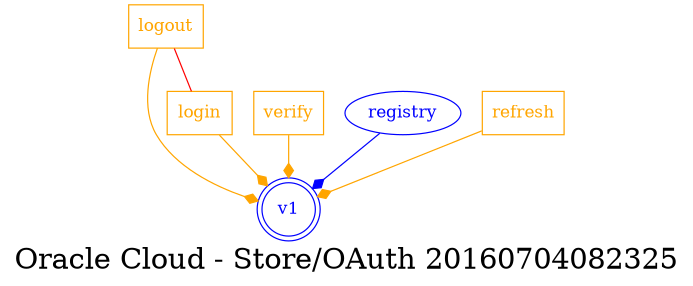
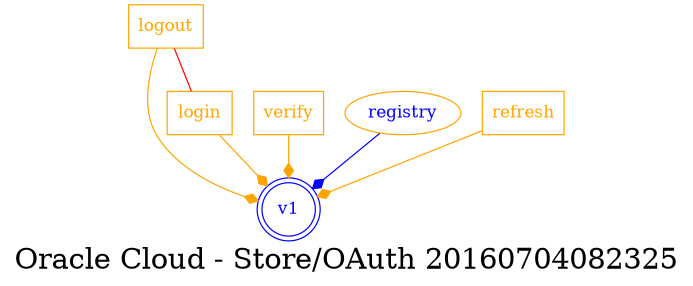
  digraph {
    fontsize=24
    label="Oracle Cloud - Store/OAuth 20160704082325"
    splines=true
    node [color=orange fontcolor=orange shape=box]
    edge [arrowhead=diamond arrowtail=none color=orange fontcolor=orange]
    v1 [color=blue fontcolor=blue shape=doublecircle]
    login
    logout
    verify
-   registry [color=blue fontcolor=blue shape=ellipse]
+   registry [fontcolor=blue shape=ellipse]
    refresh
    login -> v1
    logout -> v1
    logout -> login [arrowhead=none color=red fontcolor=red]
    verify -> v1
    registry -> v1 [color=blue fontcolor=blue]
    refresh -> v1
  }
